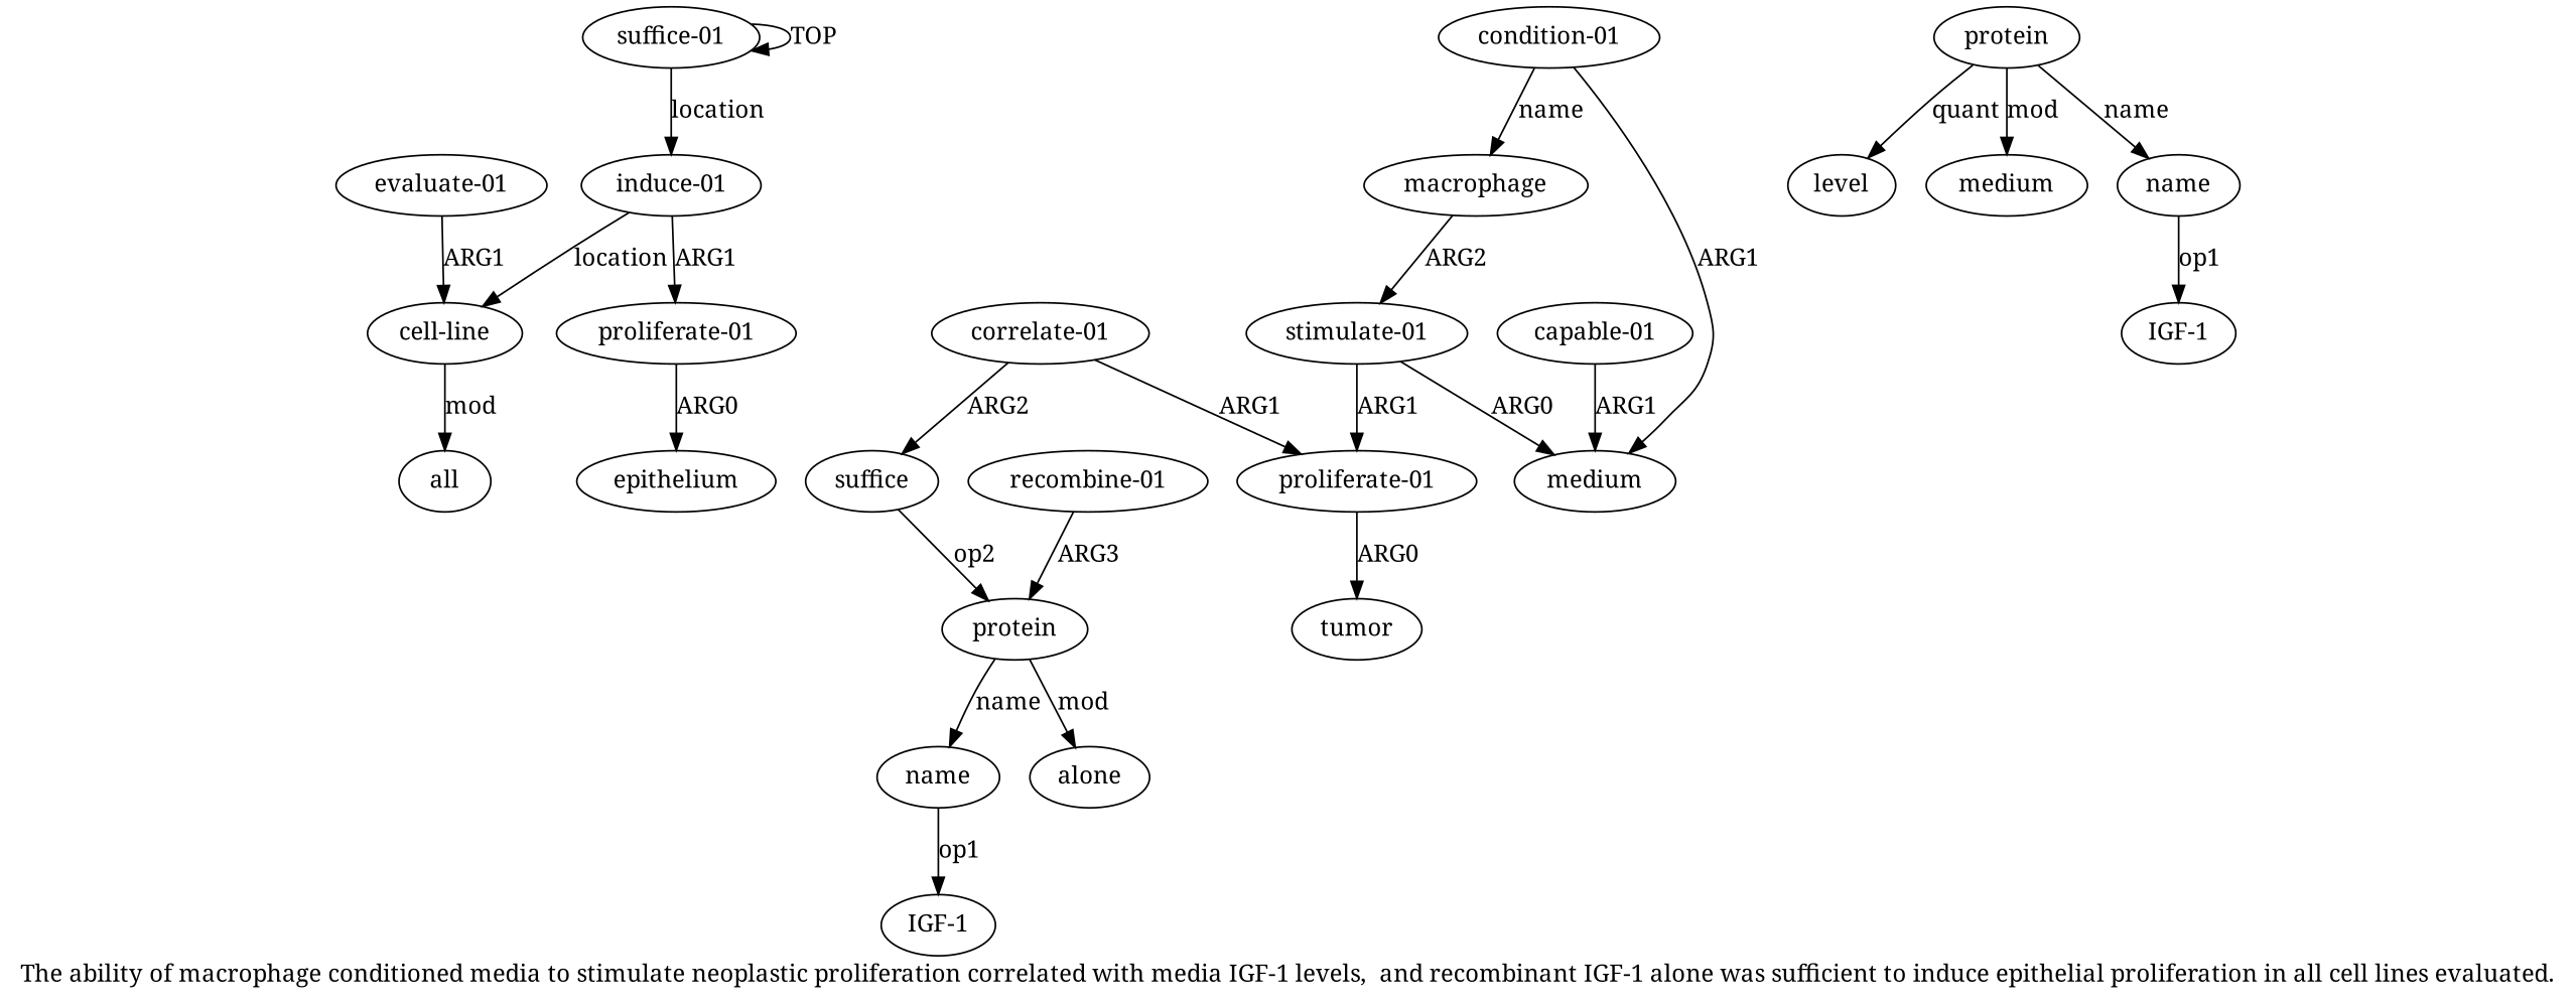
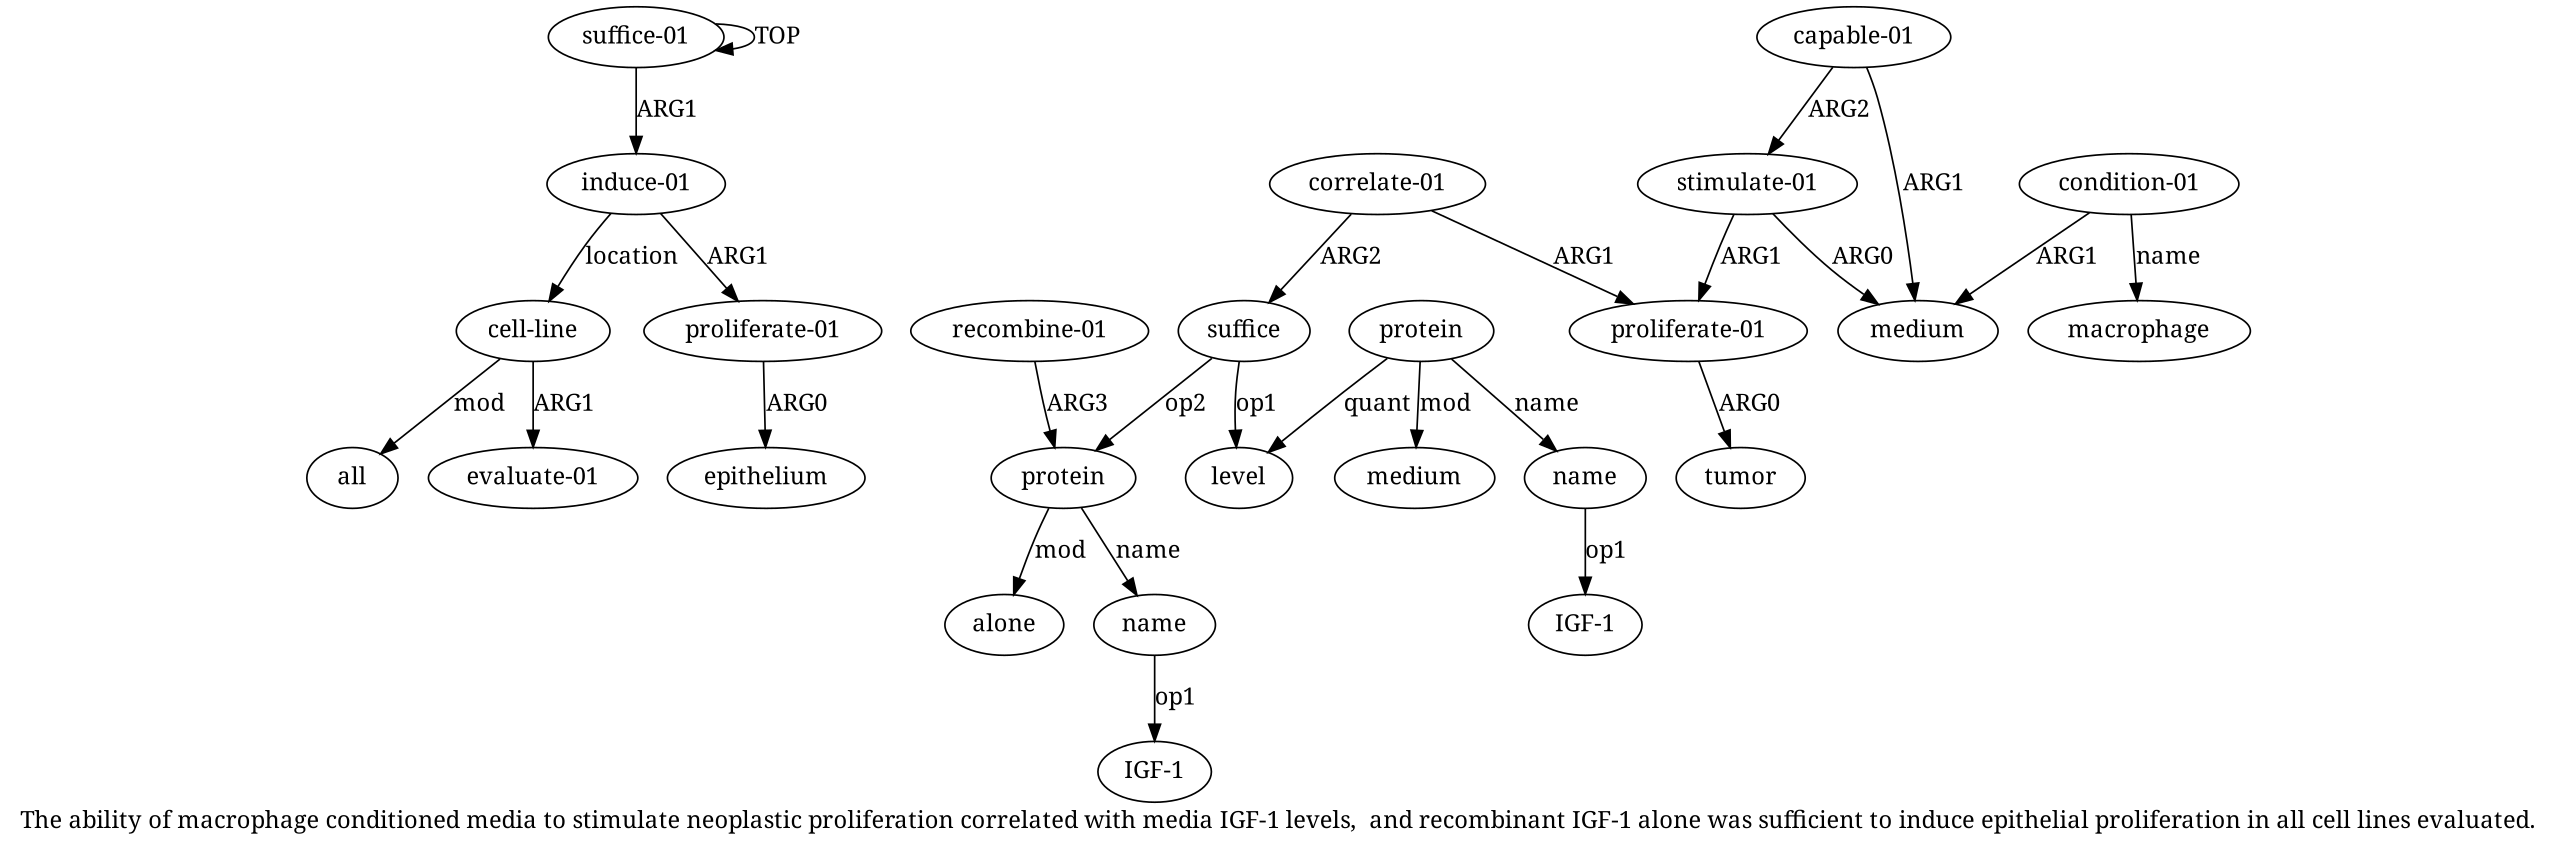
  digraph {
    fontname="Noto Serif"
    label="The ability of macrophage conditioned media to stimulate neoplastic proliferation correlated with media IGF-1 levels,  and recombinant IGF-1 alone was sufficient to induce epithelial proliferation in all cell lines evaluated."
    node [color=black fontname="Noto Serif" gold_ind=-1 gold_label=name test_ind=-1 test_label=name]
    edge [color=black fontname="Noto Serif" gold_label=ARG1 test_label=ARG1]
    n1 [gold_ind=20 gold_label=epithelium label=epithelium test_ind=20 test_label=epithelium]
    n2 [gold_ind=21 gold_label="cell-line" label="cell-line" test_ind=21 test_label="cell-line"]
    n3 [gold_ind=23 gold_label=all label=all test_ind=23 test_label=all]
    n4 [gold_ind=22 gold_label="evaluate-01" label="evaluate-01" test_ind=22 test_label="evaluate-01"]
    n5 [gold_ind=15 label=name test_ind=15]
    n6 [gold_label="IGF-1" label="IGF-1" test_label="IGF-1"]
    n7 [gold_ind=14 gold_label=protein label=protein test_ind=14 test_label=protein]
    n8 [gold_ind=16 gold_label=alone label=alone test_ind=16 test_label=alone]
    n9 [gold_ind=17 gold_label="recombine-01" label="recombine-01" test_ind=17 test_label="recombine-01"]
    n10 [gold_ind=11 gold_label=protein label=protein test_ind=11 test_label=protein]
    n11 [gold_ind=10 gold_label=level label=level test_ind=10 test_label=level]
    n12 [gold_ind=13 gold_label=medium label=medium test_ind=13 test_label=medium]
    n13 [gold_ind=12 label=name test_ind=12]
    n14 [gold_label="IGF-1" label="IGF-1" test_label="IGF-1"]
    n15 [gold_ind=19 gold_label="proliferate-01" label="proliferate-01" test_ind=19 test_label="proliferate-01"]
    n16 [gold_ind=18 gold_label="induce-01" label="induce-01" test_ind=18 test_label="induce-01"]
    n17 [gold_ind=1 gold_label="capable-01" label="capable-01" test_ind=1 test_label="capable-01"]
    n18 [gold_ind=3 gold_label=medium label=medium test_ind=3 test_label=medium]
    n19 [gold_ind=2 gold_label="stimulate-01" label="stimulate-01" test_ind=2 test_label="stimulate-01"]
    n20 [gold_ind=6 gold_label="proliferate-01" label="proliferate-01" test_ind=6 test_label="proliferate-01"]
    n21 [gold_ind=7 gold_label=tumor label=tumor test_ind=7 test_label=tumor]
    n22 [gold_ind=0 gold_label="suffice-01" label="suffice-01" test_ind=0 test_label="suffice-01"]
    n23 [gold_ind=5 gold_label=macrophage label=macrophage test_ind=5 test_label=macrophage]
    n24 [gold_ind=4 gold_label="condition-01" label="condition-01" test_ind=4 test_label="condition-01"]
    n25 [gold_ind=9 gold_label=and label=suffice test_ind=9 test_label=and]
    n26 [gold_ind=8 gold_label="correlate-01" label="correlate-01" test_ind=8 test_label="correlate-01"]
    n2 -> n3 [gold_label=mod label=mod test_label=mod]
-   n4 -> n2 [label=ARG1]
+   n2 -> n4 [label=ARG1]
    n5 -> n6 [gold_label=op1 label=op1 test_label=op1]
    n7 -> n5 [gold_label=name label=name test_label=name]
    n7 -> n8 [gold_label=mod label=mod test_label=mod]
    n9 -> n7 [gold_label=ARG3 label=ARG3 test_label=ARG3]
    n10 -> n11 [gold_label=quant label=quant test_label=quant]
    n10 -> n12 [gold_label=mod label=mod test_label=mod]
    n10 -> n13 [gold_label=name label=name test_label=name]
    n13 -> n14 [gold_label=op1 label=op1 test_label=op1]
    n15 -> n1 [gold_label=ARG0 label=ARG0 test_label=ARG0]
    n16 -> n2 [gold_label=location label=location test_label=location]
    n16 -> n15 [label=ARG1]
    n17 -> n18 [label=ARG1]
-   n23 -> n19 [gold_label=ARG2 label=ARG2 test_label=ARG2]
+   n17 -> n19 [gold_label=ARG2 label=ARG2 test_label=ARG2]
    n19 -> n18 [gold_label=ARG0 label=ARG0 test_label=ARG0]
    n19 -> n20 [label=ARG1]
    n20 -> n21 [gold_label=ARG0 label=ARG0 test_label=ARG0]
-   n22 -> n16 [label=location]
+   n22 -> n16 [label=ARG1]
    n22 -> n22 [gold_label=TOP label=TOP test_label=TOP]
    n24 -> n18 [label=ARG1]
    n24 -> n23 [gold_label=ARG0 label=name test_label=ARG0]
    n25 -> n7 [gold_label=op2 label=op2 test_label=op2]
+   n25 -> n11 [gold_label=op1 label=op1 test_label=op1]
    n26 -> n20 [label=ARG1]
    n26 -> n25 [gold_label=ARG2 label=ARG2 test_label=ARG2]
  }
